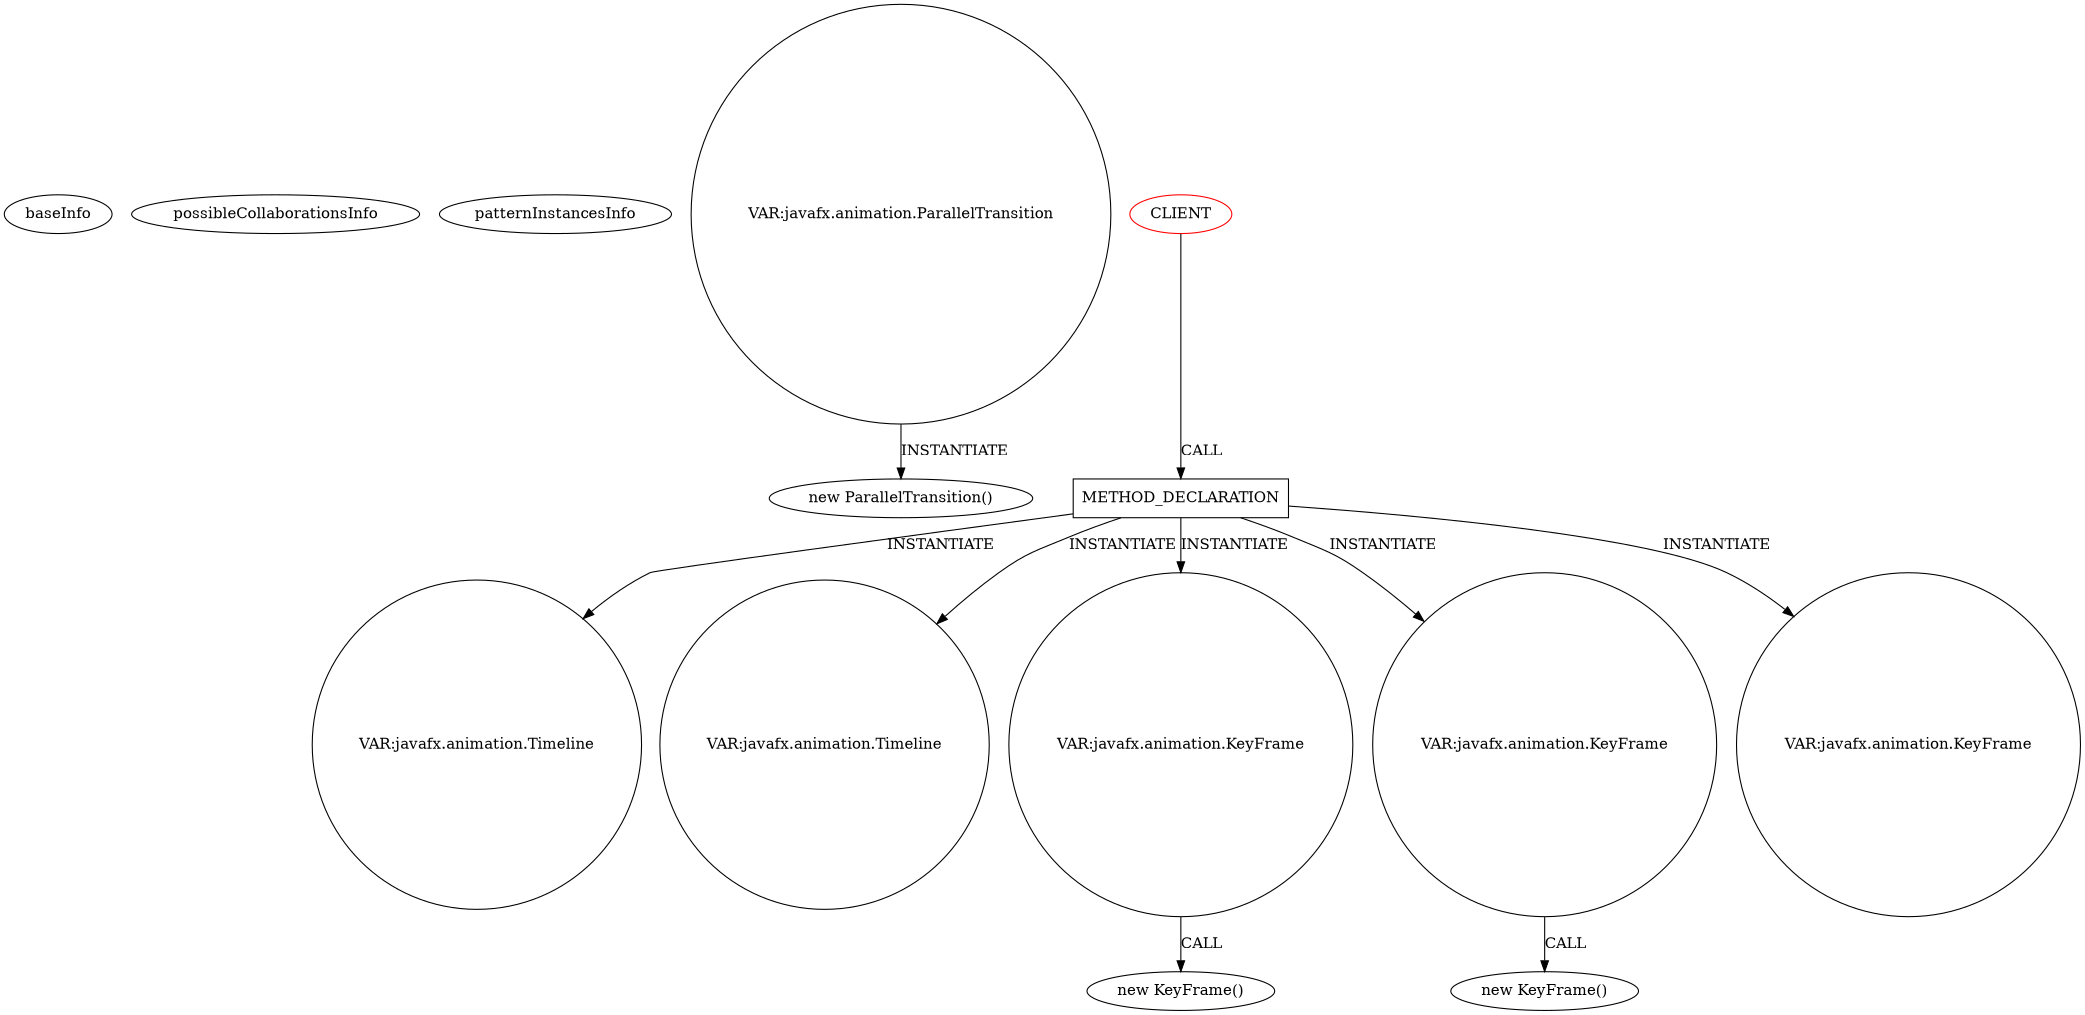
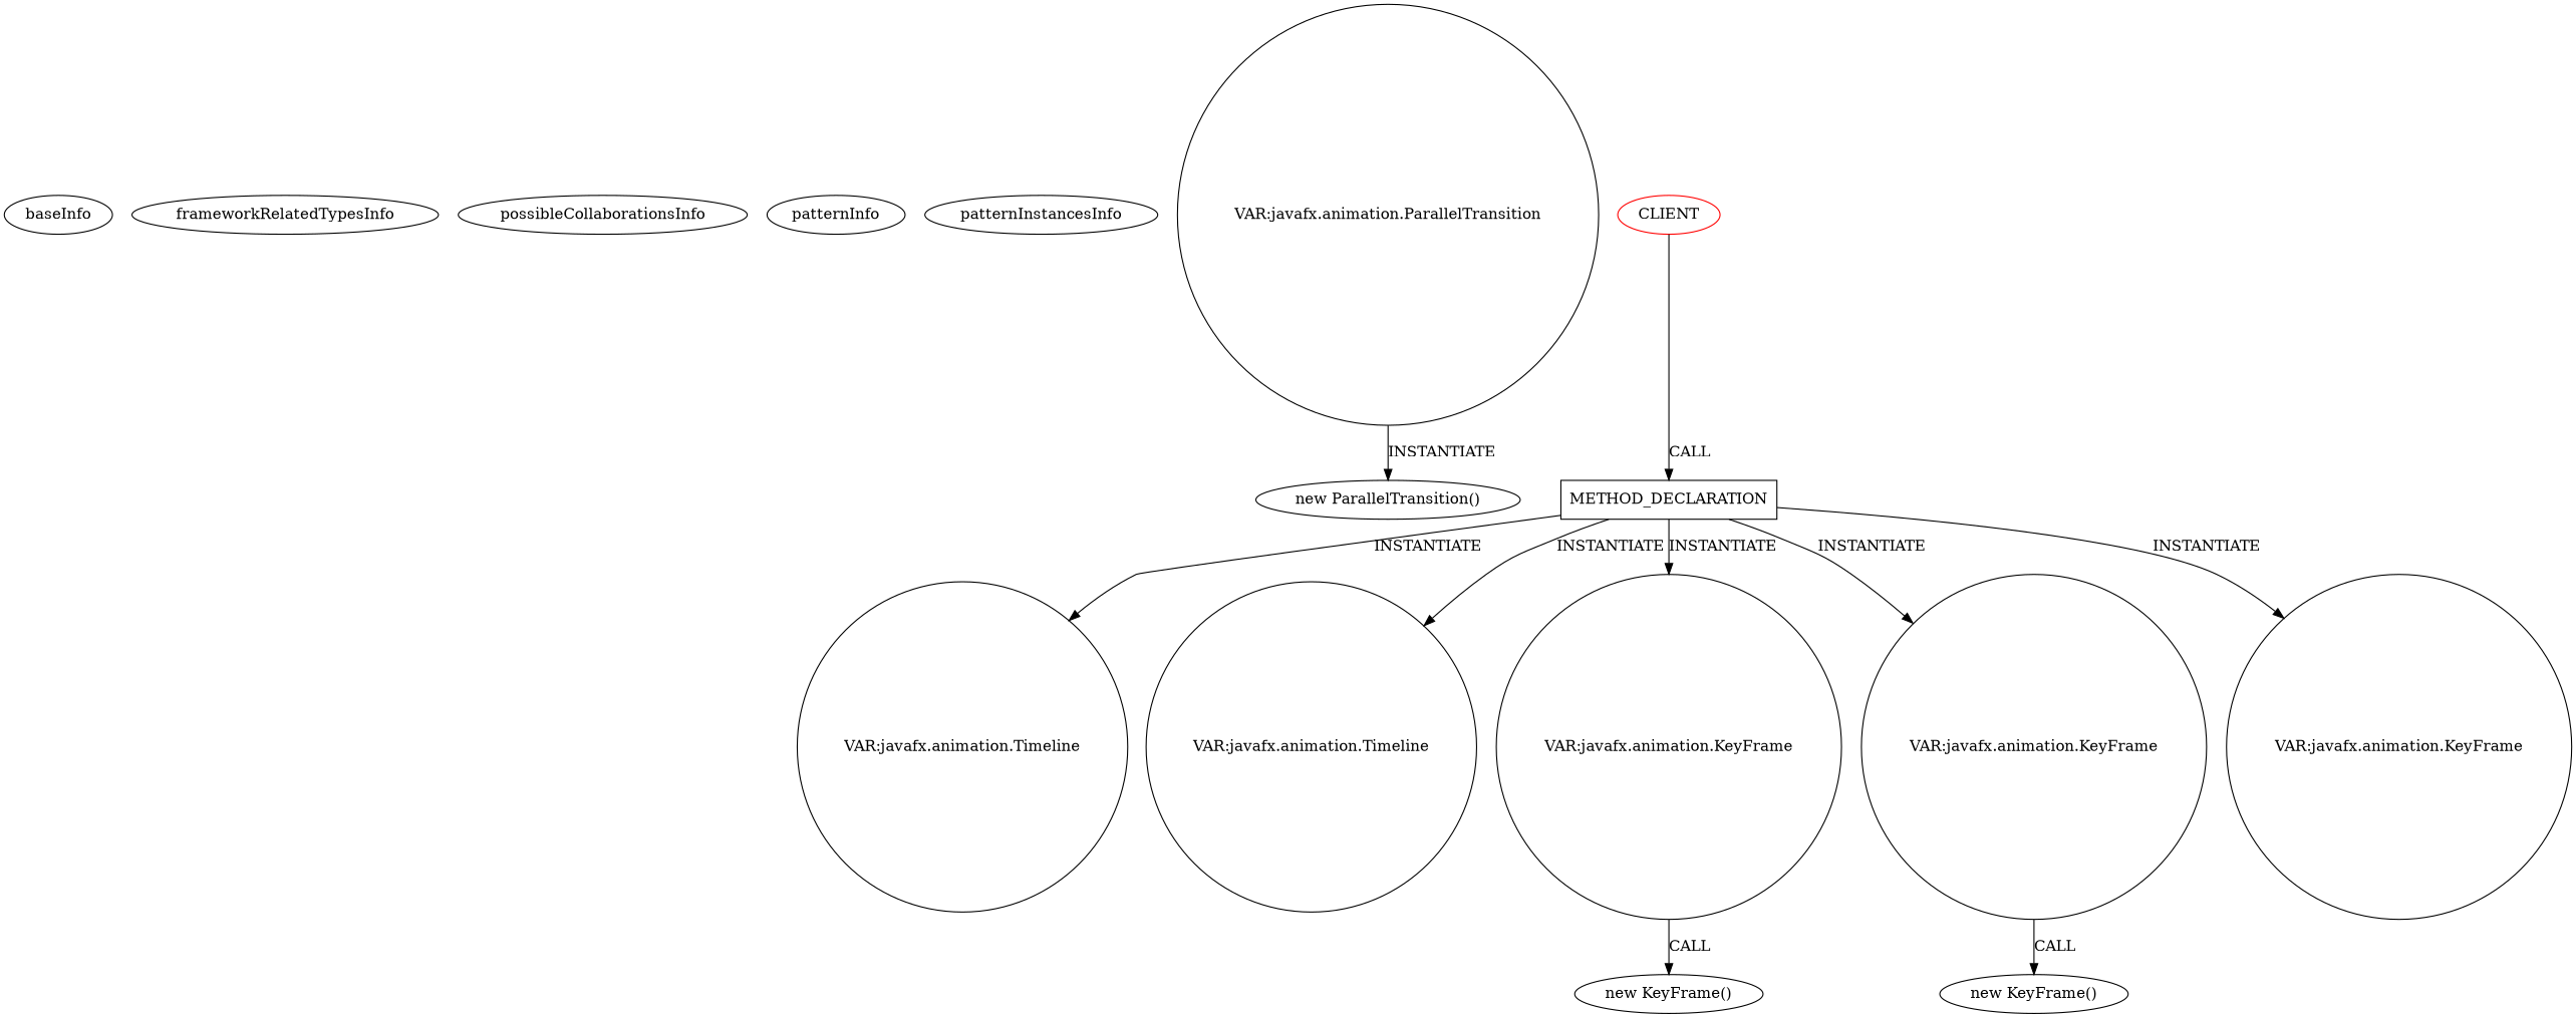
  digraph {
    node [isFrameworkType=false vertexType=VARIABLE_EXPRESION]
    baseInfo [category=pattern graphId=2644 isAnonymous=false possibleRelation=false isFrameworkType="" vertexType=""]
+   frameworkRelatedTypesInfo [isFrameworkType="" vertexType=""]
    possibleCollaborationsInfo [isFrameworkType="" vertexType=""]
+   patternInfo [frequency=2.0 patternRootClient=0 isFrameworkType="" vertexType=""]
    patternInstancesInfo [0="MrLoNee-RadialFx~/MrLoNee-RadialFx/RadialFx-master/src/com/mrlonee/radialfx/settingsmenu/RadialSettingsMenu.java~RadialSettingsMenu~976" 1="MrLoNee-RadialFx~/MrLoNee-RadialFx/RadialFx-master/src/com/mrlonee/radialfx/moviemenu/RadialMovieMenu.java~RadialMovieMenu~969" isFrameworkType="" vertexType=""]
    n6 [label="new ParallelTransition()" vertexType=CONSTRUCTOR_CALL]
    n7 [label="VAR:javafx.animation.ParallelTransition" shape=circle]
    n8 [label=METHOD_DECLARATION shape=box vertexType=CLIENT_METHOD_DECLARATION]
    n9 [label="VAR:javafx.animation.Timeline" shape=circle]
    n10 [label="VAR:javafx.animation.Timeline" shape=circle]
    n11 [label="VAR:javafx.animation.KeyFrame" shape=circle]
    n12 [label="VAR:javafx.animation.KeyFrame" shape=circle]
    n13 [label="VAR:javafx.animation.KeyFrame" shape=circle]
    n14 [label="new KeyFrame()" vertexType=CONSTRUCTOR_CALL]
    n15 [label="new KeyFrame()" vertexType=CONSTRUCTOR_CALL]
    n16 [color=red label=CLIENT vertexType=ROOT_CLIENT_CLASS_DECLARATION]
    n7 -> n6 [label=INSTANTIATE]
    n8 -> n9 [label=INSTANTIATE]
    n8 -> n10 [label=INSTANTIATE]
    n8 -> n11 [label=INSTANTIATE]
    n8 -> n12 [label=INSTANTIATE]
    n8 -> n13 [label=INSTANTIATE]
    n11 -> n14 [label=CALL]
    n12 -> n15 [label=CALL]
    n16 -> n8 [label=CALL]
  }
